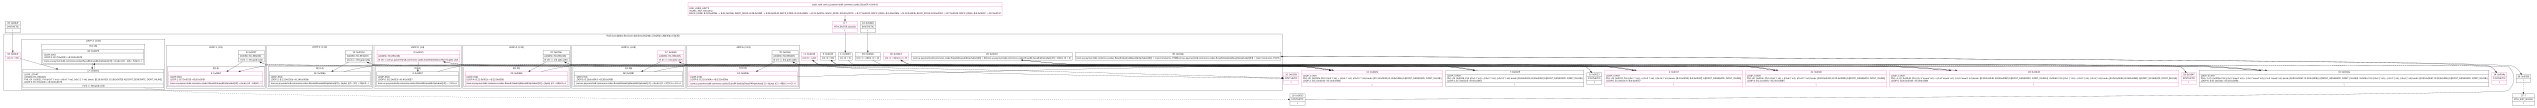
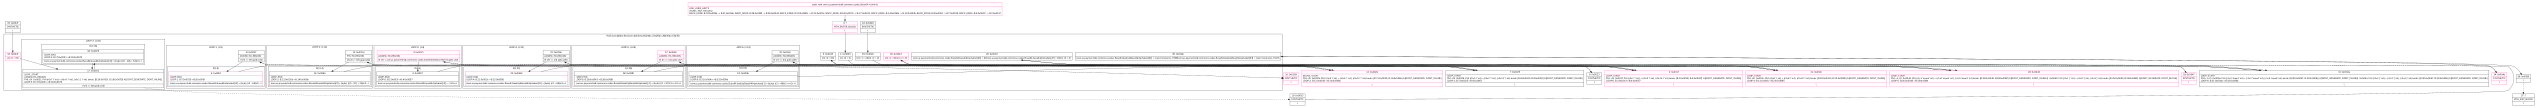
  digraph {
    fontname=Nunito
    node [color=black fontname=Nunito shape=record]
    edge [fontname=Nunito]
    n1 [label="{4\:\ 0x0057|LOOP_END\lLOOP:0: B:2:0x001f\-\>B:4:0x0057\l|lcom.uc.paymentsdk.commons.codec.Base64.base64Alphabet[r0] = \-1lr0++l}"]
    n2 [color=deeppink label="{3\:\ 0x0021|ADDED_TO_REGION\l|lif (r0 \< com.uc.paymentsdk.commons.codec.Base64.BASELENGTH) goto L62l}"]
    n3 [color=deeppink label="{9\:\ 0x005f|LOOP_END\lLOOP:1: B:7:0x0025\-\>B:9:0x005f\l|lcom.uc.paymentsdk.commons.codec.Base64.base64Alphabet[r0] = (byte) (r0 \- 65)lr0\-\-l}"]
    n4 [label="{8\:\ 0x0027|ADDED_TO_REGION\l|lif (r0 \>= 65) goto L63l}"]
    n5 [label="{14\:\ 0x006b|LOOP_END\lLOOP:2: B:12:0x002b\-\>B:14:0x006b\l|lcom.uc.paymentsdk.commons.codec.Base64.base64Alphabet[r0] = (byte) ((r0 \- 97) + 26)lr0\-\-l}"]
-   n6 [label="{13\:\ 0x002d|ADDED_TO_REGION\l|lif (r0 \>= 97) goto L64l}"]
+   n6 [label="{13\:\ 0x002d|PHI_TO_REGION\l|lif (r0 \>= 97) goto L64l}"]
    n7 [label="{18\:\ 0x0079|LOOP_END\lLOOP:3: B:17:0x0031\-\>B:18:0x0079\l|lcom.uc.paymentsdk.commons.codec.Base64.base64Alphabet[r0] = (byte) ((r0 \- 48) + 52)lr0\-\-l}"]
    n8 [label="{17\:\ 0x0031|LOOP_START\lADDED_TO_REGION\lPHI: r0l  0x0031: PHI (r0v7 'i' int) = (r0v6 'i' int), (r0v11 'i' int) binds: [B:16:0x002f, B:18:0x0079] A[DONT_GENERATE, DONT_INLINE]\lLOOP:3: B:17:0x0031\-\>B:18:0x0079\l|lif (r0 \>= 48) goto L65l}"]
    n9 [color=deeppink label="{23\:\ 0x0085|LOOP_END\lLOOP:4: B:21:0x003c\-\>B:23:0x0085\l|lcom.uc.paymentsdk.commons.codec.Base64.lookUpBase64Alphabet[r0] = (byte) (r0 + 65)lr0++l}"]
    n10 [label="{22\:\ 0x003e|ADDED_TO_REGION\l|lif (r0 \<= 25) goto L66l}"]
    n11 [label="{28\:\ 0x008f|LOOP_END\lLOOP:5: B:26:0x0043\-\>B:28:0x008f\l|lcom.uc.paymentsdk.commons.codec.Base64.lookUpBase64Alphabet[r1] = (byte) (r2 + 97)lr1++lr2++l}"]
    n12 [color=deeppink label="{27\:\ 0x0045|ADDED_TO_REGION\l|lif (r1 \<= 51) goto L67l}"]
-   n13 [color=deeppink label="{33\:\ 0x009b|LOOP_END\lLOOP:6: B:31:0x004a\-\>B:33:0x009b\l|lcom.uc.paymentsdk.commons.codec.Base64.lookUpBase64Alphabet[r1] = (byte) (r2 + 48)lr1++lr2++l}"]
+   n13 [label="{33\:\ 0x009b|LOOP_END\lLOOP:6: B:31:0x004a\-\>B:33:0x009b\l|lcom.uc.paymentsdk.commons.codec.Base64.lookUpBase64Alphabet[r1] = (byte) (r2 + 48)lr1++lr2++l}"]
    n14 [label="{32\:\ 0x004c|ADDED_TO_REGION\l|lif (r1 \<= 61) goto L68l}"]
    n15 [label="{1\:\ 0x0000|lint r0 = 0l}"]
    n16 [label="{6\:\ 0x0023|lint r0 = 90l}"]
-   n17 [color=deeppink label="{11\:\ 0x0029|lint r0 = 122l}"]
    n18 [color=deeppink label="{16\:\ 0x002f|lint r0 = 57l}"]
    n19 [label="{20\:\ 0x0033|lcom.uc.paymentsdk.commons.codec.Base64.base64Alphabet[43] = 62lcom.uc.paymentsdk.commons.codec.Base64.base64Alphabet[47] = 63lint r0 = 0l}"]
    n20 [label="{25\:\ 0x0040|lint r1 = 26lint r2 = 0l}"]
    n21 [color=deeppink label="{30\:\ 0x0047|lint r1 = 52lint r2 = 0l}"]
    n22 [label="{35\:\ 0x004e|lcom.uc.paymentsdk.commons.codec.Base64.lookUpBase64Alphabet[62] = main.Constants_H.f89lcom.uc.paymentsdk.commons.codec.Base64.lookUpBase64Alphabet[63] = main.Constants_H.f20l}"]
    n23 [color=deeppink label="{2\:\ 0x001f|LOOP_START\lPHI: r0l  0x001f: PHI (r0v1 'i' int) = (r0v0 'i' int), (r0v14 'i' int) binds: [B:1:0x0000, B:4:0x0057] A[DONT_GENERATE, DONT_INLINE]\lLOOP:0: B:2:0x001f\-\>B:4:0x0057\l|l}"]
    n24 [label="{5\:\ 0x0023|SYNTHETIC\l|l}"]
    n25 [label="{7\:\ 0x0025|LOOP_START\lPHI: r0l  0x0025: PHI (r0v3 'i' int) = (r0v2 'i' int), (r0v13 'i' int) binds: [B:6:0x0023, B:9:0x005f] A[DONT_GENERATE, DONT_INLINE]\lLOOP:1: B:7:0x0025\-\>B:9:0x005f\l|l}"]
    n26 [color=deeppink label="{10\:\ 0x0029|SYNTHETIC\l|l}"]
-   n27 [color=deeppink label="{12\:\ 0x002b|LOOP_START\lPHI: r0l  0x002b: PHI (r0v5 'i' int) = (r0v4 'i' int), (r0v12 'i' int) binds: [B:11:0x0029, B:14:0x006b] A[DONT_GENERATE, DONT_INLINE]\lLOOP:2: B:12:0x002b\-\>B:14:0x006b\l|l}"]
+   n27 [color=deeppink label="{12\:\ 0x002b|INLINE_START\lPHI: r0l  0x002b: PHI (r0v5 'i' int) = (r0v4 'i' int), (r0v12 'i' int) binds: [B:11:0x0029, B:14:0x006b] A[DONT_GENERATE, DONT_INLINE]\lLOOP:2: B:12:0x002b\-\>B:14:0x006b\l|l}"]
    n28 [label="{19\:\ 0x0033|SYNTHETIC\l|l}"]
    n29 [color=deeppink label="{21\:\ 0x003c|LOOP_START\lPHI: r0l  0x003c: PHI (r0v9 'i' int) = (r0v8 'i' int), (r0v10 'i' int) binds: [B:20:0x0033, B:23:0x0085] A[DONT_GENERATE, DONT_INLINE]\lLOOP:4: B:21:0x003c\-\>B:23:0x0085\l|l}"]
    n30 [color=deeppink label="{26\:\ 0x0043|LOOP_START\lPHI: r1 r2l  0x0043: PHI (r1v1 'icount' int) = (r1v0 'icount' int), (r1v5 'icount' int) binds: [B:25:0x0040, B:28:0x008f] A[DONT_GENERATE, DONT_INLINE]l  0x0043: PHI (r2v1 'j' int) = (r2v0 'j' int), (r2v5 'j' int) binds: [B:25:0x0040, B:28:0x008f] A[DONT_GENERATE, DONT_INLINE]\lLOOP:5: B:26:0x0043\-\>B:28:0x008f\l|l}"]
    n31 [color=deeppink label="{29\:\ 0x0047|SYNTHETIC\l|l}"]
    n32 [label="{31\:\ 0x004a|LOOP_START\lPHI: r1 r2l  0x004a: PHI (r1v3 'icount' int) = (r1v2 'icount' int), (r1v4 'icount' int) binds: [B:30:0x0047, B:33:0x009b] A[DONT_GENERATE, DONT_INLINE]l  0x004a: PHI (r2v3 'j' int) = (r2v2 'j' int), (r2v4 'j' int) binds: [B:30:0x0047, B:33:0x009b] A[DONT_GENERATE, DONT_INLINE]\lLOOP:6: B:31:0x004a\-\>B:33:0x009b\l|l}"]
    n33 [color=deeppink label="{34\:\ 0x004e|SYNTHETIC\l|l}"]
    n34 [label="{36\:\ 0x0056|l}"]
    n35 [label="{15\:\ 0x002f|SYNTHETIC\l|l}"]
    n36 [label="{24\:\ 0x0040|SYNTHETIC\l|l}"]
    n37 [label="{37\:\ ?|MTH_EXIT_BLOCK\l|l}"]
    n38 [color=deeppink label="{0\:\ ?|MTH_ENTER_BLOCK\l|l}"]
    n39 [color=deeppink label="{static void com.uc.paymentsdk.commons.codec.Base64.\<clinit\>()  | USE_LINES_HINTS\lINLINE_NOT_NEEDED\lBACK_EDGE: B:33:0x009b \-\> B:31:0x004a, BACK_EDGE: B:28:0x008f \-\> B:26:0x0043, BACK_EDGE: B:23:0x0085 \-\> B:21:0x003c, BACK_EDGE: B:18:0x0079 \-\> B:17:0x0031, BACK_EDGE: B:14:0x006b \-\> B:12:0x002b, BACK_EDGE: B:9:0x005f \-\> B:7:0x0025, BACK_EDGE: B:4:0x0057 \-\> B:2:0x001f\l}"]
    subgraph cluster_1 {
      label="R(15:1|(1:4)|6|(1:9)|11|(1:14)|16|(1:18)|20|(1:23)|25|(1:28)|30|(1:33)|35)"
      n15
      n16
-     n17
      n18
      n19
      n20
      n21
      n22
      subgraph cluster_2 {
        label="LOOP:0: (1:4)"
        n2
        subgraph cluster_3 {
          label="R(1:4)"
          n1
        }
      }
      subgraph cluster_4 {
        label="LOOP:1: (1:9)"
        n4
        subgraph cluster_5 {
          label="R(1:9)"
          n3
        }
      }
      subgraph cluster_6 {
        label="LOOP:2: (1:14)"
        n6
        subgraph cluster_7 {
          label="R(1:14)"
          n5
        }
      }
      subgraph cluster_8 {
        label="LOOP:3: (1:18)"
        n8
        subgraph cluster_9 {
          label="R(1:18)"
          n7
        }
      }
      subgraph cluster_10 {
        label="LOOP:4: (1:23)"
        n10
        subgraph cluster_11 {
          label="R(1:23)"
          n9
        }
      }
      subgraph cluster_12 {
        label="LOOP:5: (1:28)"
        n12
        subgraph cluster_13 {
          label="R(1:28)"
          n11
        }
      }
      subgraph cluster_14 {
        label="LOOP:6: (1:33)"
        n14
        subgraph cluster_15 {
          label="R(1:33)"
          n13
        }
      }
    }
    n1 -> n23
    n2 -> n1
    n2 -> n24 [style=dashed]
-   n25 -> n3
+   n3 -> n25
    n4 -> n3
    n4 -> n26 [style=dashed]
    n5 -> n27
    n6 -> n5
    n6 -> n26 [style=dashed]
    n7 -> n8
    n8 -> n7
    n8 -> n28 [style=dashed]
    n9 -> n29
    n10 -> n9
    n10 -> n27 [style=dashed]
    n11 -> n30
    n12 -> n11
    n12 -> n31 [style=dashed]
    n13 -> n32
    n14 -> n13
    n14 -> n33 [style=dashed]
    n15 -> n23
    n16 -> n25
-   n17 -> n27
    n18 -> n8
    n19 -> n29
    n20 -> n30
    n21 -> n32
    n22 -> n34
    n23 -> n2
    n24 -> n16
    n25 -> n4
-   n26 -> n17
    n27 -> n6
    n28 -> n19
    n29 -> n10
    n30 -> n12
    n31 -> n21
    n32 -> n14
    n33 -> n22
    n34 -> n37 [style=dashed]
    n35 -> n18
    n36 -> n20
    n38 -> n15
    n39 -> n38
  }
